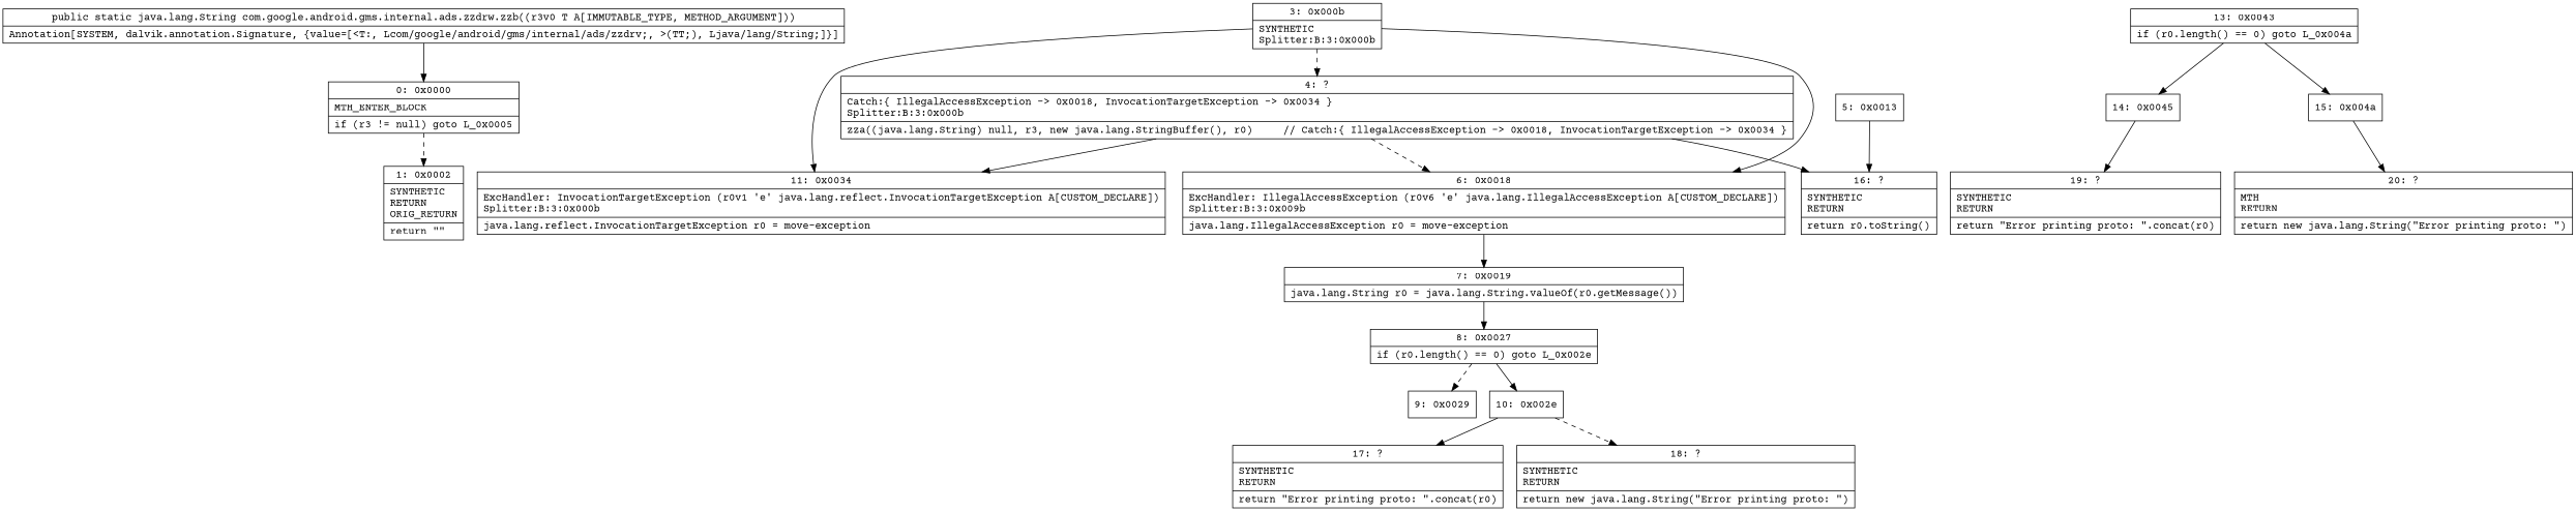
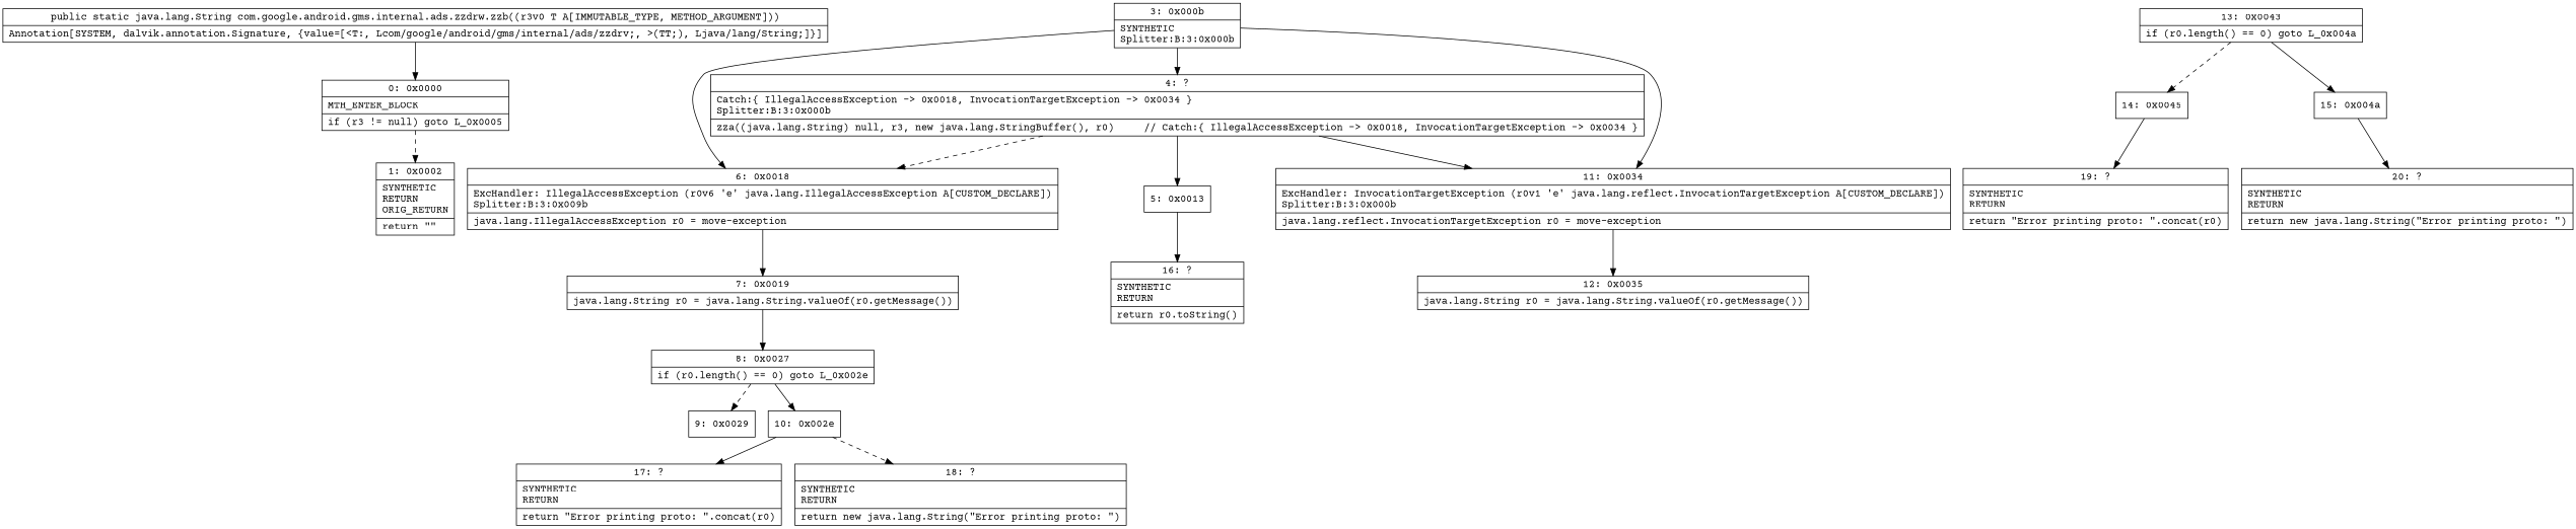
  digraph {
    fontname="Courier Prime"
    node [fontname="Courier Prime" shape=record]
    edge [fontname="Courier Prime"]
    n1 [label="{0\:\ 0x0000|MTH_ENTER_BLOCK\l|if (r3 != null) goto L_0x0005\l}"]
    n2 [label="{1\:\ 0x0002|SYNTHETIC\lRETURN\lORIG_RETURN\l|return \"\"\l}"]
    n3 [label="{3\:\ 0x000b|SYNTHETIC\lSplitter:B:3:0x000b\l}"]
    n4 [label="{4\:\ ?|Catch:\{ IllegalAccessException \-\> 0x0018, InvocationTargetException \-\> 0x0034 \}\lSplitter:B:3:0x000b\l|zza((java.lang.String) null, r3, new java.lang.StringBuffer(), r0)     \/\/ Catch:\{ IllegalAccessException \-\> 0x0018, InvocationTargetException \-\> 0x0034 \}\l}"]
    n5 [label="{6\:\ 0x0018|ExcHandler: IllegalAccessException (r0v6 'e' java.lang.IllegalAccessException A[CUSTOM_DECLARE])\lSplitter:B:3:0x009b\l|java.lang.IllegalAccessException r0 = move\-exception\l}"]
    n6 [label="{11\:\ 0x0034|ExcHandler: InvocationTargetException (r0v1 'e' java.lang.reflect.InvocationTargetException A[CUSTOM_DECLARE])\lSplitter:B:3:0x000b\l|java.lang.reflect.InvocationTargetException r0 = move\-exception\l}"]
    n7 [label="{5\:\ 0x0013}"]
    n8 [label="{7\:\ 0x0019|java.lang.String r0 = java.lang.String.valueOf(r0.getMessage())\l}"]
+   n9 [label="{12\:\ 0x0035|java.lang.String r0 = java.lang.String.valueOf(r0.getMessage())\l}"]
    n10 [label="{16\:\ ?|SYNTHETIC\lRETURN\l|return r0.toString()\l}"]
    n11 [label="{8\:\ 0x0027|if (r0.length() == 0) goto L_0x002e\l}"]
    n12 [label="{9\:\ 0x0029}"]
    n13 [label="{10\:\ 0x002e}"]
    n14 [label="{17\:\ ?|SYNTHETIC\lRETURN\l|return \"Error printing proto: \".concat(r0)\l}"]
    n15 [label="{18\:\ ?|SYNTHETIC\lRETURN\l|return new java.lang.String(\"Error printing proto: \")\l}"]
    n16 [label="{13\:\ 0x0043|if (r0.length() == 0) goto L_0x004a\l}"]
    n17 [label="{14\:\ 0x0045}"]
    n18 [label="{15\:\ 0x004a}"]
    n19 [label="{19\:\ ?|SYNTHETIC\lRETURN\l|return \"Error printing proto: \".concat(r0)\l}"]
-   n20 [label="{20\:\ ?|MTH\lRETURN\l|return new java.lang.String(\"Error printing proto: \")\l}"]
+   n20 [label="{20\:\ ?|SYNTHETIC\lRETURN\l|return new java.lang.String(\"Error printing proto: \")\l}"]
    n21 [label="{public static java.lang.String com.google.android.gms.internal.ads.zzdrw.zzb((r3v0 T A[IMMUTABLE_TYPE, METHOD_ARGUMENT]))  | Annotation[SYSTEM, dalvik.annotation.Signature, \{value=[\<T:, Lcom\/google\/android\/gms\/internal\/ads\/zzdrv;, \>(TT;), Ljava\/lang\/String;]\}]\l}"]
    n1 -> n2 [style=dashed]
-   n3 -> n4 [style=dashed]
+   n3 -> n4
    n3 -> n5
    n3 -> n6
    n4 -> n5 [style=dashed]
    n4 -> n6
-   n4 -> n10
+   n4 -> n7
    n5 -> n8
+   n6 -> n9
    n7 -> n10
    n8 -> n11
    n11 -> n12 [style=dashed]
    n11 -> n13
    n13 -> n14
    n13 -> n15 [style=dashed]
-   n16 -> n17 [style=solid]
+   n16 -> n17 [style=dashed]
    n16 -> n18
    n17 -> n19
    n18 -> n20
    n21 -> n1
  }
